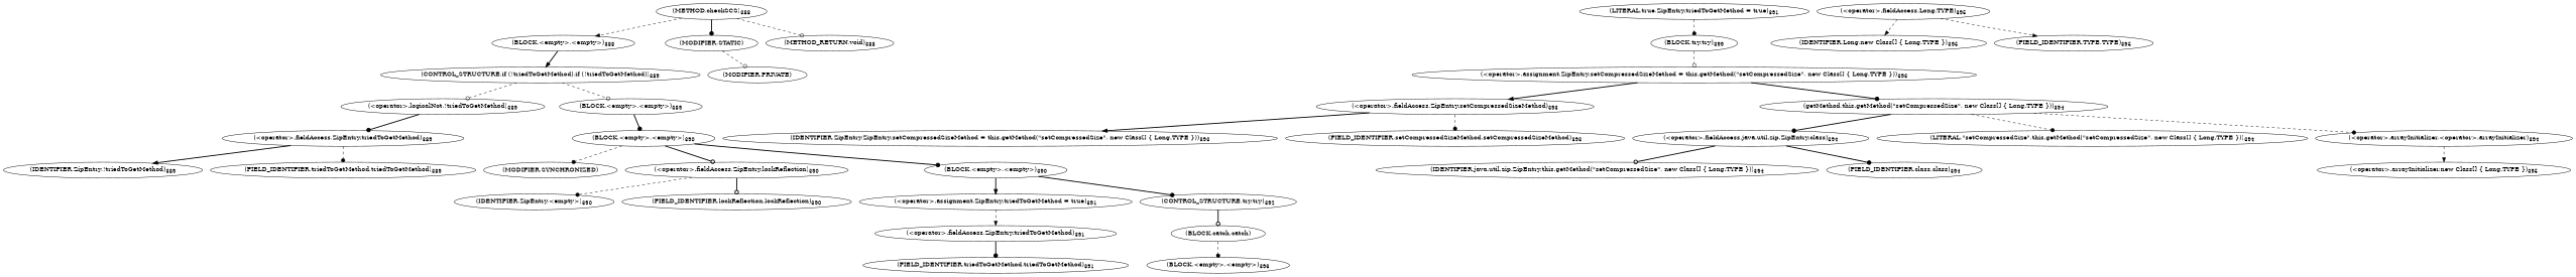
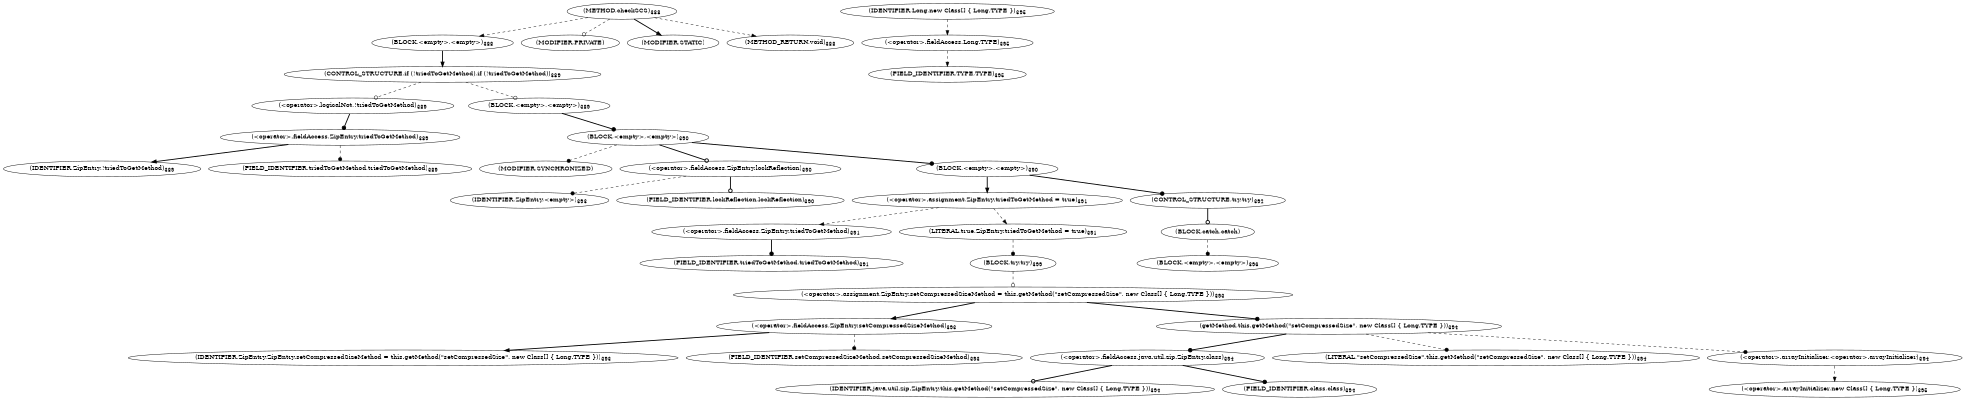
  digraph {
    edge [arrowhead=dot style=dashed]
    n1 [label=<(METHOD,checkSCS)<SUB>388</SUB>>]
    n2 [label=<(BLOCK,&lt;empty&gt;,&lt;empty&gt;)<SUB>388</SUB>>]
    n3 [label=<(MODIFIER,PRIVATE)>]
    n4 [label=<(MODIFIER,STATIC)>]
    n5 [label=<(METHOD_RETURN,void)<SUB>388</SUB>>]
    n6 [label=<(CONTROL_STRUCTURE,if (!triedToGetMethod),if (!triedToGetMethod))<SUB>389</SUB>>]
    n7 [label=<(&lt;operator&gt;.logicalNot,!triedToGetMethod)<SUB>389</SUB>>]
    n8 [label=<(BLOCK,&lt;empty&gt;,&lt;empty&gt;)<SUB>389</SUB>>]
    n9 [label=<(&lt;operator&gt;.fieldAccess,ZipEntry.triedToGetMethod)<SUB>389</SUB>>]
    n10 [label=<(BLOCK,&lt;empty&gt;,&lt;empty&gt;)<SUB>390</SUB>>]
    n11 [label=<(IDENTIFIER,ZipEntry,!triedToGetMethod)<SUB>389</SUB>>]
    n12 [label=<(FIELD_IDENTIFIER,triedToGetMethod,triedToGetMethod)<SUB>389</SUB>>]
    n13 [label=<(MODIFIER,SYNCHRONIZED)>]
    n14 [label=<(&lt;operator&gt;.fieldAccess,ZipEntry.lockReflection)<SUB>390</SUB>>]
    n15 [label=<(BLOCK,&lt;empty&gt;,&lt;empty&gt;)<SUB>390</SUB>>]
-   n16 [label=<(IDENTIFIER,ZipEntry,&lt;empty&gt;)<SUB>390</SUB>>]
+   n16 [label=<(IDENTIFIER,ZipEntry,&lt;empty&gt;)<SUB>393</SUB>>]
    n17 [label=<(FIELD_IDENTIFIER,lockReflection,lockReflection)<SUB>390</SUB>>]
    n18 [label=<(&lt;operator&gt;.assignment,ZipEntry.triedToGetMethod = true)<SUB>391</SUB>>]
    n19 [label=<(CONTROL_STRUCTURE,try,try)<SUB>392</SUB>>]
    n20 [label=<(&lt;operator&gt;.fieldAccess,ZipEntry.triedToGetMethod)<SUB>391</SUB>>]
    n21 [label=<(LITERAL,true,ZipEntry.triedToGetMethod = true)<SUB>391</SUB>>]
    n22 [label=<(BLOCK,catch,catch)>]
    n23 [label=<(FIELD_IDENTIFIER,triedToGetMethod,triedToGetMethod)<SUB>391</SUB>>]
    n24 [label=<(BLOCK,try,try)<SUB>399</SUB>>]
    n25 [label=<(&lt;operator&gt;.assignment,ZipEntry.setCompressedSizeMethod = this.getMethod(&quot;setCompressedSize&quot;, new Class[] { Long.TYPE }))<SUB>393</SUB>>]
    n26 [label=<(BLOCK,&lt;empty&gt;,&lt;empty&gt;)<SUB>396</SUB>>]
    n27 [label=<(&lt;operator&gt;.fieldAccess,ZipEntry.setCompressedSizeMethod)<SUB>393</SUB>>]
    n28 [label=<(getMethod,this.getMethod(&quot;setCompressedSize&quot;, new Class[] { Long.TYPE }))<SUB>394</SUB>>]
    n29 [label=<(IDENTIFIER,ZipEntry,ZipEntry.setCompressedSizeMethod = this.getMethod(&quot;setCompressedSize&quot;, new Class[] { Long.TYPE }))<SUB>393</SUB>>]
    n30 [label=<(FIELD_IDENTIFIER,setCompressedSizeMethod,setCompressedSizeMethod)<SUB>393</SUB>>]
    n31 [label=<(&lt;operator&gt;.fieldAccess,java.util.zip.ZipEntry.class)<SUB>394</SUB>>]
    n32 [label=<(LITERAL,&quot;setCompressedSize&quot;,this.getMethod(&quot;setCompressedSize&quot;, new Class[] { Long.TYPE }))<SUB>394</SUB>>]
    n33 [label=<(&lt;operator&gt;.arrayInitializer,&lt;operator&gt;.arrayInitializer)<SUB>394</SUB>>]
    n34 [label=<(IDENTIFIER,java.util.zip.ZipEntry,this.getMethod(&quot;setCompressedSize&quot;, new Class[] { Long.TYPE }))<SUB>394</SUB>>]
    n35 [label=<(FIELD_IDENTIFIER,class,class)<SUB>394</SUB>>]
    n36 [label=<(&lt;operator&gt;.arrayInitializer,new Class[] { Long.TYPE })<SUB>395</SUB>>]
    n37 [label=<(&lt;operator&gt;.fieldAccess,Long.TYPE)<SUB>395</SUB>>]
    n38 [label=<(IDENTIFIER,Long,new Class[] { Long.TYPE })<SUB>395</SUB>>]
    n39 [label=<(FIELD_IDENTIFIER,TYPE,TYPE)<SUB>395</SUB>>]
    n1 -> n2 [arrowhead=normal]
-   n4 -> n3 [arrowhead=odot]
-   n1 -> n4 [style=bold]
-   n1 -> n5 [arrowhead=odot]
+   n1 -> n3 [arrowhead=odot]
+   n1 -> n4 [arrowhead=normal style=bold]
+   n1 -> n5 [arrowhead=normal]
    n2 -> n6 [arrowhead=normal style=bold]
    n6 -> n7 [arrowhead=odot]
    n6 -> n8 [arrowhead=odot]
    n7 -> n9 [style=bold]
    n8 -> n10 [style=bold]
    n9 -> n11 [arrowhead=normal style=bold]
    n9 -> n12
    n10 -> n13
    n10 -> n14 [arrowhead=odot style=bold]
    n10 -> n15 [style=bold]
    n14 -> n16
    n14 -> n17 [arrowhead=odot style=bold]
    n15 -> n18 [arrowhead=normal style=bold]
    n15 -> n19 [style=bold]
    n18 -> n20 [arrowhead=normal]
+   n18 -> n21 [arrowhead=normal]
    n19 -> n22 [arrowhead=odot style=bold]
    n20 -> n23 [style=bold]
    n21 -> n24
    n22 -> n26
    n24 -> n25 [arrowhead=odot]
    n25 -> n27 [arrowhead=normal style=bold]
    n25 -> n28 [style=bold]
    n27 -> n29 [arrowhead=normal style=bold]
    n27 -> n30
    n28 -> n31 [style=bold]
    n28 -> n32
    n28 -> n33
    n31 -> n34 [arrowhead=odot style=bold]
    n31 -> n35 [style=bold]
    n33 -> n36 [arrowhead=normal]
-   n37 -> n38 [arrowhead=normal]
+   n38 -> n37 [arrowhead=normal]
    n37 -> n39 [arrowhead=normal]
  }
